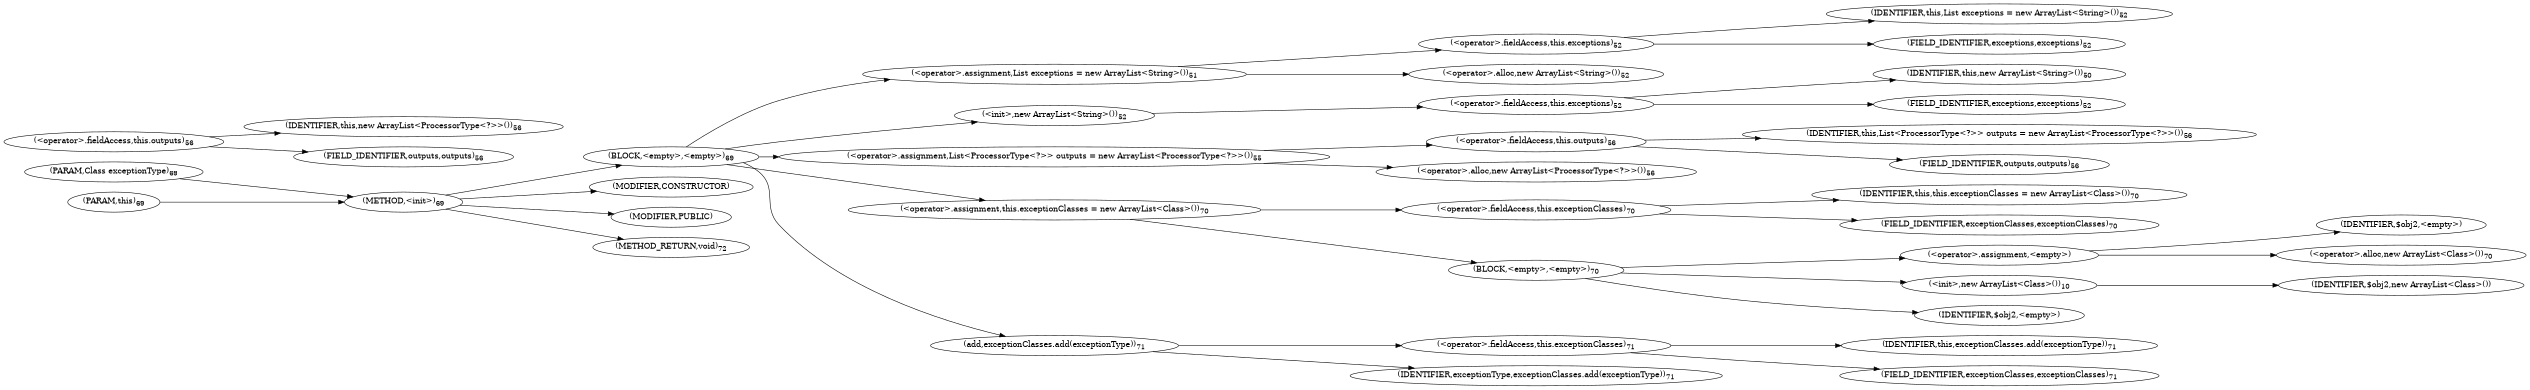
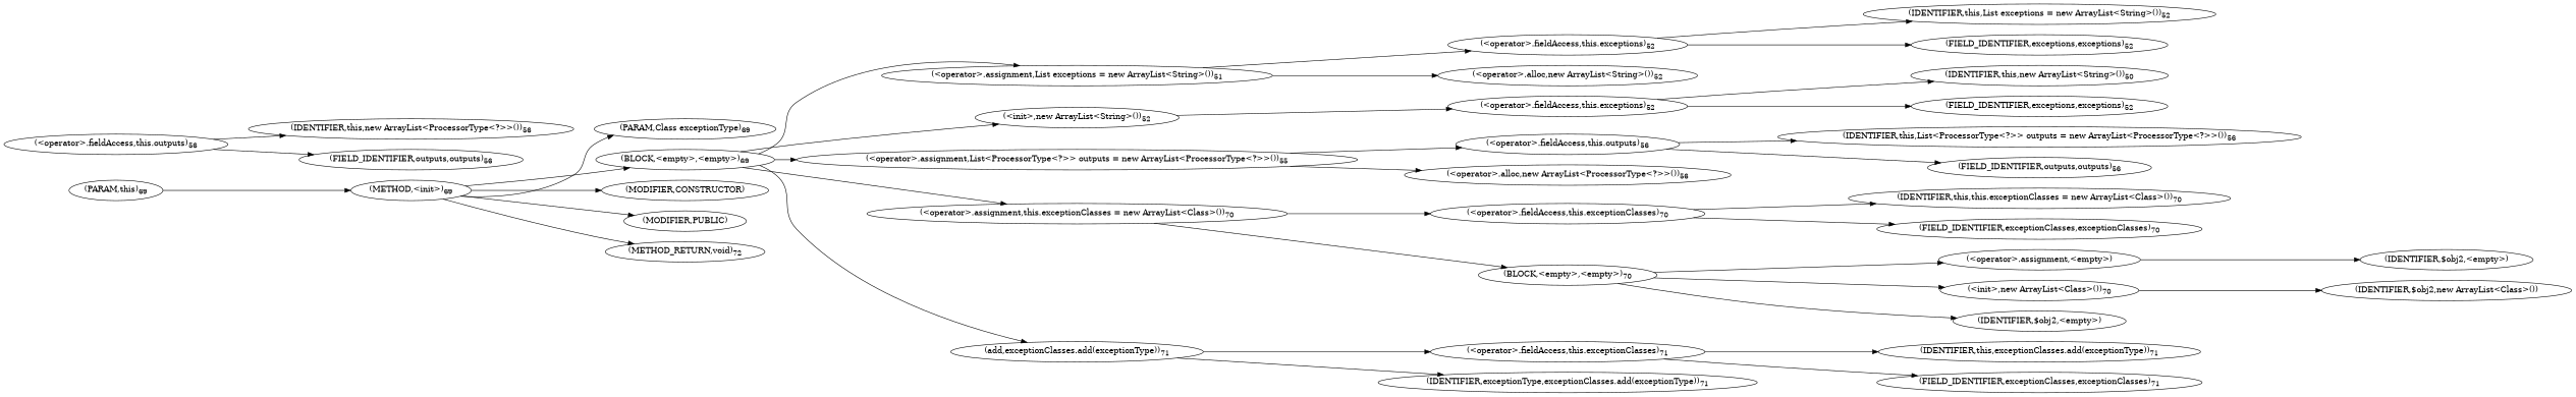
  digraph {
    fontname="DejaVu Serif"
    rankdir=LR
    node [fontname="DejaVu Serif"]
    edge [fontname="DejaVu Serif"]
    n1 [label=<(METHOD,&lt;init&gt;)<SUB>69</SUB>>]
    n2 [label=<(PARAM,Class exceptionType)<SUB>69</SUB>>]
    n3 [label=<(BLOCK,&lt;empty&gt;,&lt;empty&gt;)<SUB>69</SUB>>]
    n4 [label=<(MODIFIER,CONSTRUCTOR)>]
    n5 [label=<(MODIFIER,PUBLIC)>]
    n6 [label=<(METHOD_RETURN,void)<SUB>72</SUB>>]
    n7 [label=<(PARAM,this)<SUB>69</SUB>>]
    n8 [label=<(&lt;operator&gt;.assignment,List exceptions = new ArrayList&lt;String&gt;())<SUB>51</SUB>>]
    n9 [label=<(&lt;init&gt;,new ArrayList&lt;String&gt;())<SUB>52</SUB>>]
    n10 [label=<(&lt;operator&gt;.assignment,List&lt;ProcessorType&lt;?&gt;&gt; outputs = new ArrayList&lt;ProcessorType&lt;?&gt;&gt;())<SUB>55</SUB>>]
    n11 [label=<(&lt;operator&gt;.assignment,this.exceptionClasses = new ArrayList&lt;Class&gt;())<SUB>70</SUB>>]
    n12 [label=<(add,exceptionClasses.add(exceptionType))<SUB>71</SUB>>]
    n13 [label=<(&lt;operator&gt;.fieldAccess,this.exceptions)<SUB>52</SUB>>]
    n14 [label=<(&lt;operator&gt;.alloc,new ArrayList&lt;String&gt;())<SUB>52</SUB>>]
    n15 [label=<(&lt;operator&gt;.fieldAccess,this.exceptions)<SUB>52</SUB>>]
    n16 [label=<(&lt;operator&gt;.fieldAccess,this.outputs)<SUB>56</SUB>>]
    n17 [label=<(&lt;operator&gt;.alloc,new ArrayList&lt;ProcessorType&lt;?&gt;&gt;())<SUB>56</SUB>>]
    n18 [label=<(&lt;operator&gt;.fieldAccess,this.exceptionClasses)<SUB>70</SUB>>]
    n19 [label=<(BLOCK,&lt;empty&gt;,&lt;empty&gt;)<SUB>70</SUB>>]
    n20 [label=<(&lt;operator&gt;.fieldAccess,this.exceptionClasses)<SUB>71</SUB>>]
    n21 [label=<(IDENTIFIER,exceptionType,exceptionClasses.add(exceptionType))<SUB>71</SUB>>]
    n22 [label=<(IDENTIFIER,this,List exceptions = new ArrayList&lt;String&gt;())<SUB>52</SUB>>]
    n23 [label=<(FIELD_IDENTIFIER,exceptions,exceptions)<SUB>52</SUB>>]
    n24 [label=<(IDENTIFIER,this,new ArrayList&lt;String&gt;())<SUB>50</SUB>>]
    n25 [label=<(FIELD_IDENTIFIER,exceptions,exceptions)<SUB>52</SUB>>]
    n26 [label=<(IDENTIFIER,this,List&lt;ProcessorType&lt;?&gt;&gt; outputs = new ArrayList&lt;ProcessorType&lt;?&gt;&gt;())<SUB>56</SUB>>]
    n27 [label=<(FIELD_IDENTIFIER,outputs,outputs)<SUB>56</SUB>>]
    n28 [label=<(&lt;operator&gt;.fieldAccess,this.outputs)<SUB>56</SUB>>]
    n29 [label=<(IDENTIFIER,this,new ArrayList&lt;ProcessorType&lt;?&gt;&gt;())<SUB>56</SUB>>]
    n30 [label=<(FIELD_IDENTIFIER,outputs,outputs)<SUB>56</SUB>>]
    n31 [label=<(IDENTIFIER,this,this.exceptionClasses = new ArrayList&lt;Class&gt;())<SUB>70</SUB>>]
    n32 [label=<(FIELD_IDENTIFIER,exceptionClasses,exceptionClasses)<SUB>70</SUB>>]
    n33 [label=<(&lt;operator&gt;.assignment,&lt;empty&gt;)>]
-   n34 [label=<(&lt;init&gt;,new ArrayList&lt;Class&gt;())<SUB>10</SUB>>]
+   n34 [label=<(&lt;init&gt;,new ArrayList&lt;Class&gt;())<SUB>70</SUB>>]
    n35 [label=<(IDENTIFIER,$obj2,&lt;empty&gt;)>]
    n36 [label=<(IDENTIFIER,$obj2,&lt;empty&gt;)>]
-   n37 [label=<(&lt;operator&gt;.alloc,new ArrayList&lt;Class&gt;())<SUB>70</SUB>>]
    n38 [label=<(IDENTIFIER,$obj2,new ArrayList&lt;Class&gt;())>]
    n39 [label=<(IDENTIFIER,this,exceptionClasses.add(exceptionType))<SUB>71</SUB>>]
    n40 [label=<(FIELD_IDENTIFIER,exceptionClasses,exceptionClasses)<SUB>71</SUB>>]
-   n2 -> n1
+   n1 -> n2
    n1 -> n3
    n1 -> n4
    n1 -> n5
    n1 -> n6
    n3 -> n8
    n3 -> n9
    n3 -> n10
    n3 -> n11
    n3 -> n12
    n7 -> n1
    n8 -> n13
    n8 -> n14
    n9 -> n15
    n10 -> n16
    n10 -> n17
    n11 -> n18
    n11 -> n19
    n12 -> n20
    n12 -> n21
    n13 -> n22
    n13 -> n23
    n15 -> n24
    n15 -> n25
    n16 -> n26
    n16 -> n27
    n18 -> n31
    n18 -> n32
    n19 -> n33
    n19 -> n34
    n19 -> n35
    n20 -> n39
    n20 -> n40
    n28 -> n29
    n28 -> n30
    n33 -> n36
-   n33 -> n37
    n34 -> n38
  }
